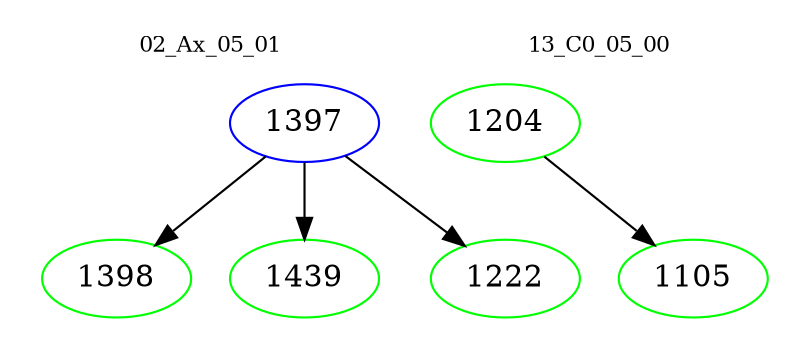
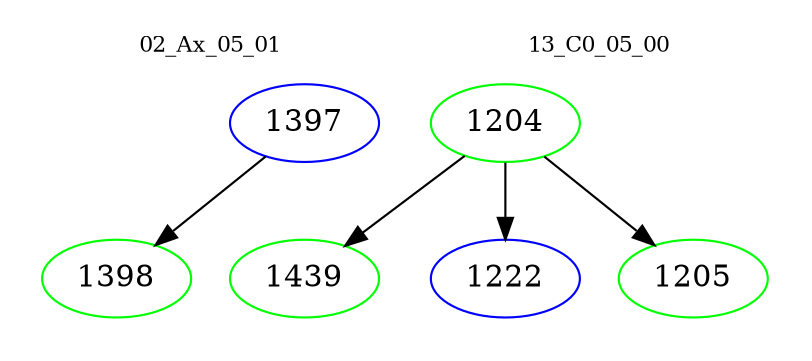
  digraph {
    node [color=green]
    edge [color=black]
    n1 [color=blue label=1397]
    n2 [label=1398]
    n3 [label=1439]
    n4 [label=1204]
-   n5 [label=1105]
-   n6 [label=1222]
+   n5 [label=1205]
+   n6 [color=blue label=1222]
    subgraph cluster_1 {
      color=white
      fontsize=10
      label="02_Ax_05_01"
      n1
      n2
      n3
    }
    subgraph cluster_2 {
      color=white
      fontsize=10
      label="13_C0_05_00"
      n4
      n5
      n6
    }
    n1 -> n2
-   n1 -> n3
+   n4 -> n3
    n4 -> n5
-   n1 -> n6
+   n4 -> n6
  }
